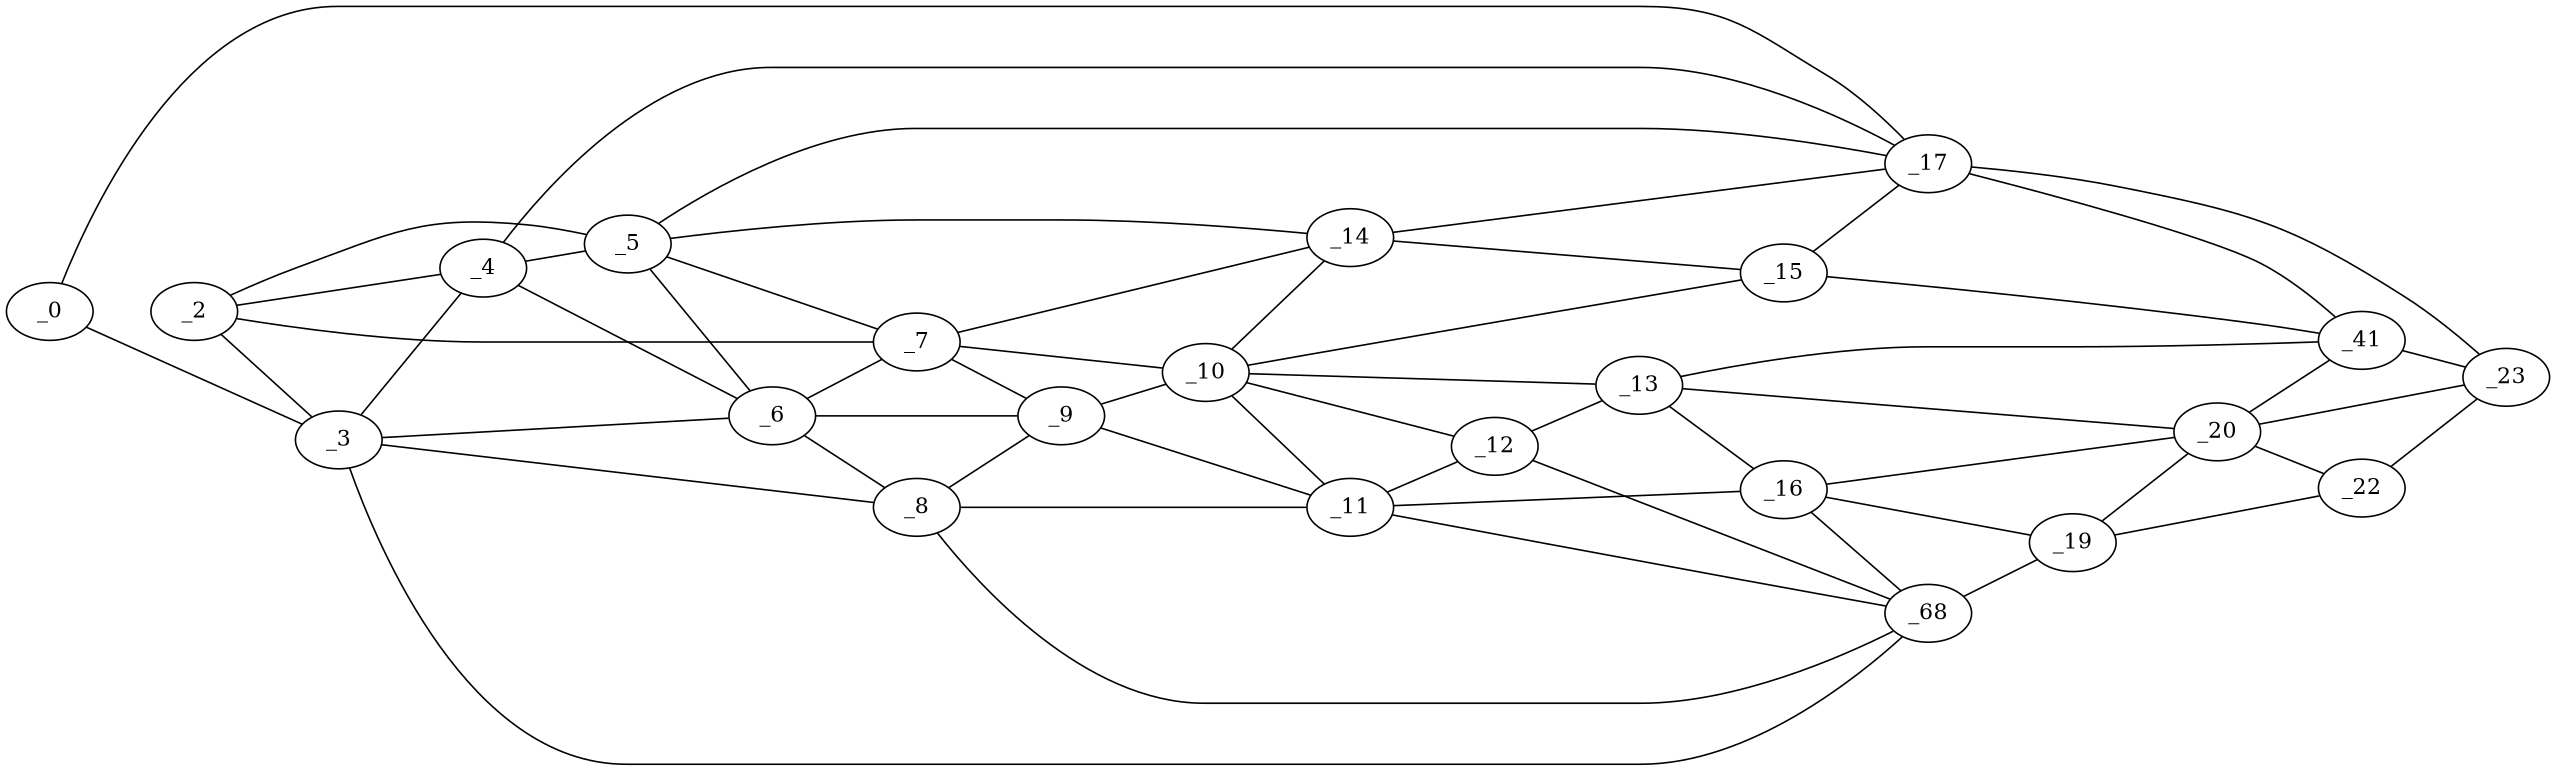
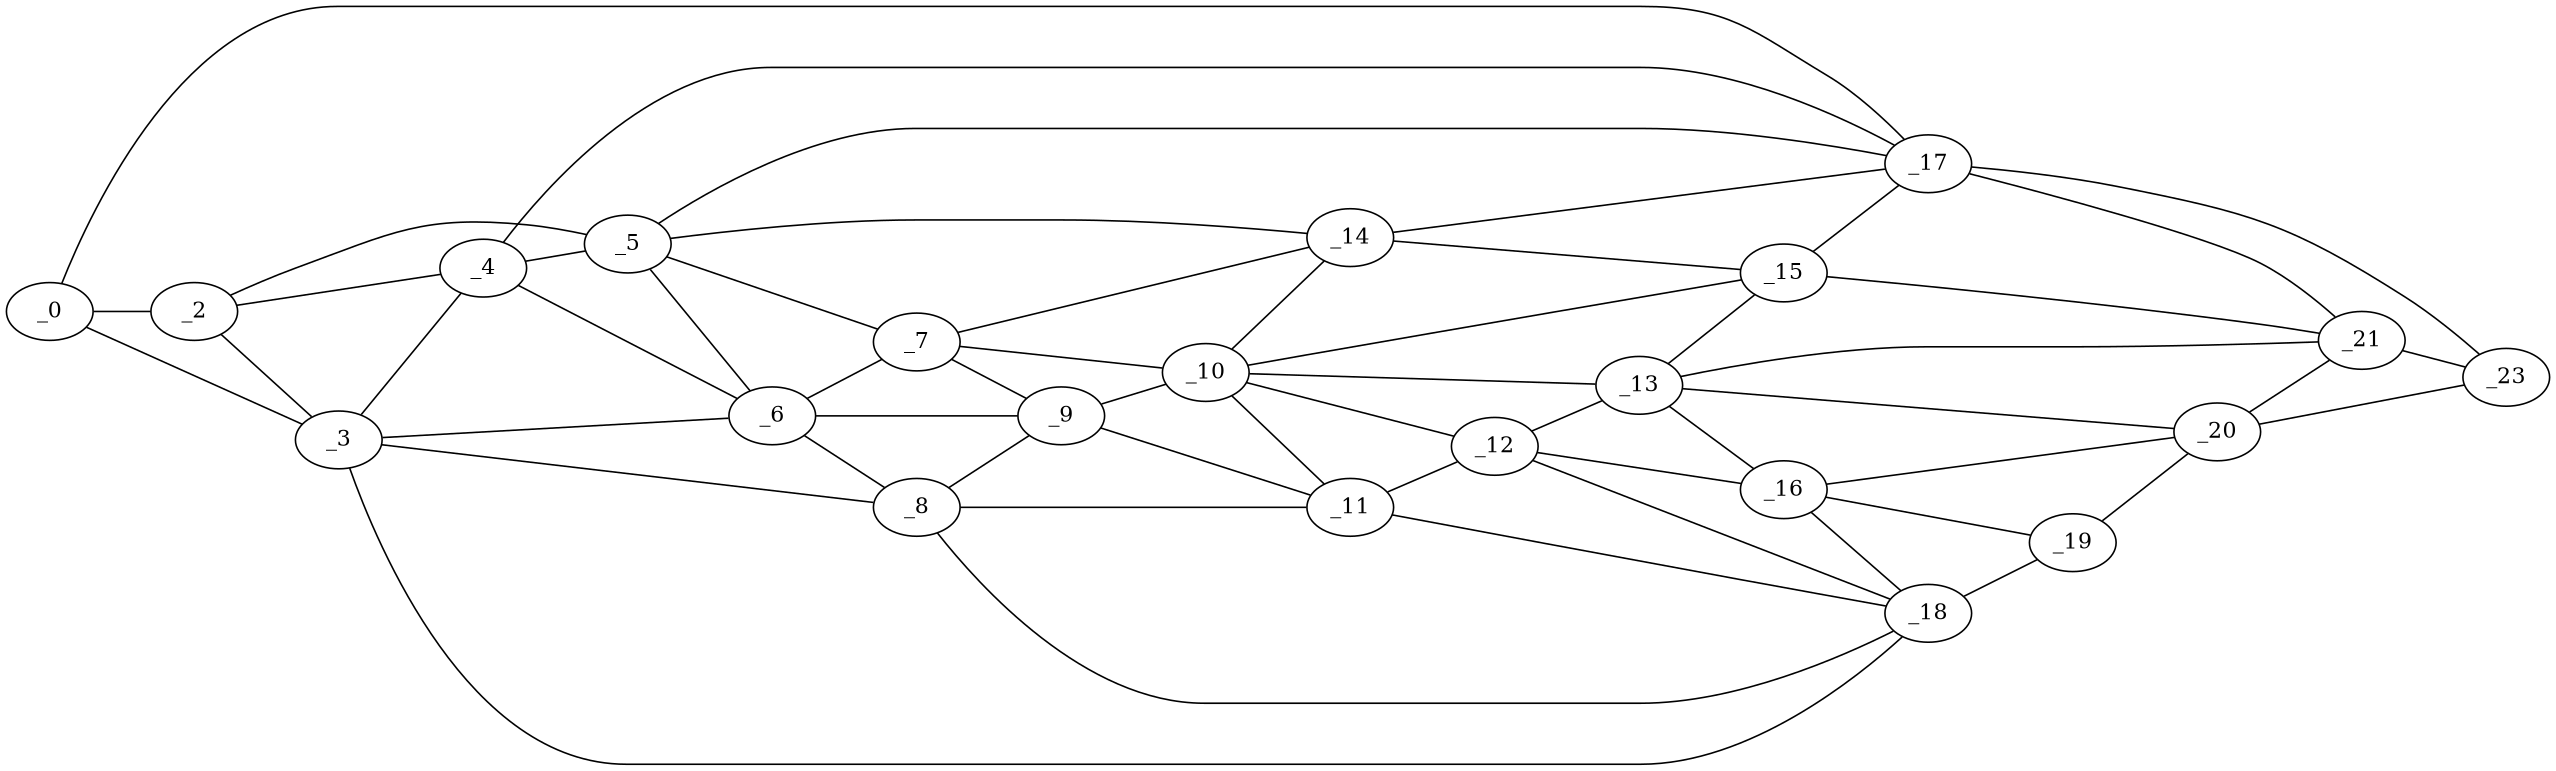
  graph {
    rankdir=LR
    node [x=40 y=29]
    edge [valence=2]
    _0 [x=5 y=36]
    _2 [x=17 y=40]
    _3 [x=33]
    _17 [x=109 y=93]
    _4 [y=41]
    _5 [y=48]
    _6 [x=48 y=39]
    _8 [x=59]
-   _18 [x=111 y=28 label=_68]
-   _21 [x=116 y=61 label=_41]
+   _18 [x=111 y=28]
+   _21 [x=116 y=61]
    _23 [x=126 y=50]
    _7 [x=56 y=49]
    _14 [x=101 y=82]
    _9 [x=62 y=33]
    _11 [x=67]
    _19 [x=113 y=38]
    _10 [x=64 y=47]
    _15 [x=102 y=78]
    _12 [x=79 y=32]
-   _22 [x=126 y=38]
    _20 [x=114 y=43]
    _13 [x=87 y=39]
    _16 [x=106 y=34]
-   _7 -- _2 [valence=1]
+   _0 -- _2 [valence=1]
    _0 -- _3 [valence=1]
    _0 -- _17 [valence=1]
    _2 -- _3
    _2 -- _4
    _2 -- _5
    _3 -- _4
    _3 -- _6 [valence=1]
    _3 -- _8 [valence=1]
    _3 -- _18 [valence=1]
    _17 -- _21
    _17 -- _23 [valence=1]
    _4 -- _17 [valence=1]
    _4 -- _5
    _4 -- _6
    _5 -- _17
    _5 -- _6
    _5 -- _7
    _5 -- _14
    _6 -- _8
    _6 -- _7 [valence=1]
    _6 -- _9
    _8 -- _18
    _8 -- _9 [valence=1]
    _8 -- _11 [valence=1]
    _18 -- _19 [valence=1]
    _21 -- _23 [valence=1]
    _7 -- _14
    _7 -- _9
    _7 -- _10
    _14 -- _17
    _14 -- _15 [valence=1]
    _9 -- _11
    _9 -- _10
    _11 -- _18
    _11 -- _12
-   _19 -- _22
    _19 -- _20 [valence=1]
    _10 -- _14
    _10 -- _11
    _10 -- _15
    _10 -- _12
    _10 -- _13 [valence=1]
    _15 -- _17
    _15 -- _21
    _12 -- _18 [valence=1]
    _12 -- _13
-   _11 -- _16
-   _22 -- _23 [valence=1]
+   _12 -- _16
    _20 -- _21
    _20 -- _23
-   _20 -- _22 [valence=1]
    _13 -- _21
+   _13 -- _15
    _13 -- _20
    _13 -- _16 [valence=1]
    _16 -- _18
    _16 -- _19
    _16 -- _20
  }
